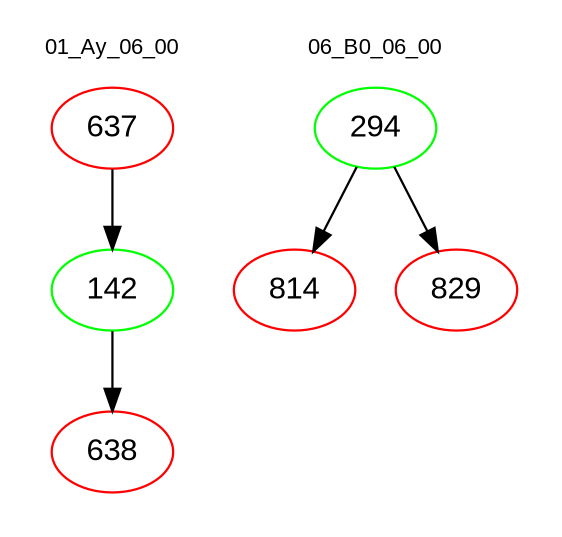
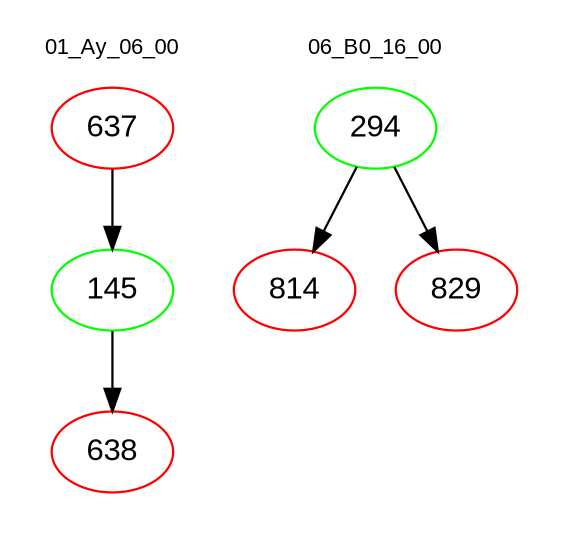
  digraph {
    fontname="Liberation Sans"
    node [color=red fontname="Liberation Sans"]
    edge [color=black fontname="Liberation Sans"]
-   n1 [color=green label=142]
+   n1 [color=green label=145]
    n2 [label=637]
    n3 [label=638]
    n4 [color=green label=294]
    n5 [label=814]
    n6 [label=829]
    subgraph cluster_1 {
      color=white
      fontsize=10
      label="01_Ay_06_00"
      n1
      n2
      n3
    }
    subgraph cluster_2 {
      color=white
      fontsize=10
-     label="06_B0_06_00"
+     label="06_B0_16_00"
      n4
      n5
      n6
    }
    n1 -> n3
    n2 -> n1
    n4 -> n5
    n4 -> n6
  }
